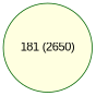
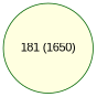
  digraph {
-   n1 [fontname=Arial label="181 (2650)" shape=circle width=0.5 style=filled fillcolor=lightyellow color=darkgreen]
+   n1 [fontname=Arial label="181 (1650)" shape=circle width=0.5 style=filled fillcolor=lightyellow color=darkgreen]
  }
